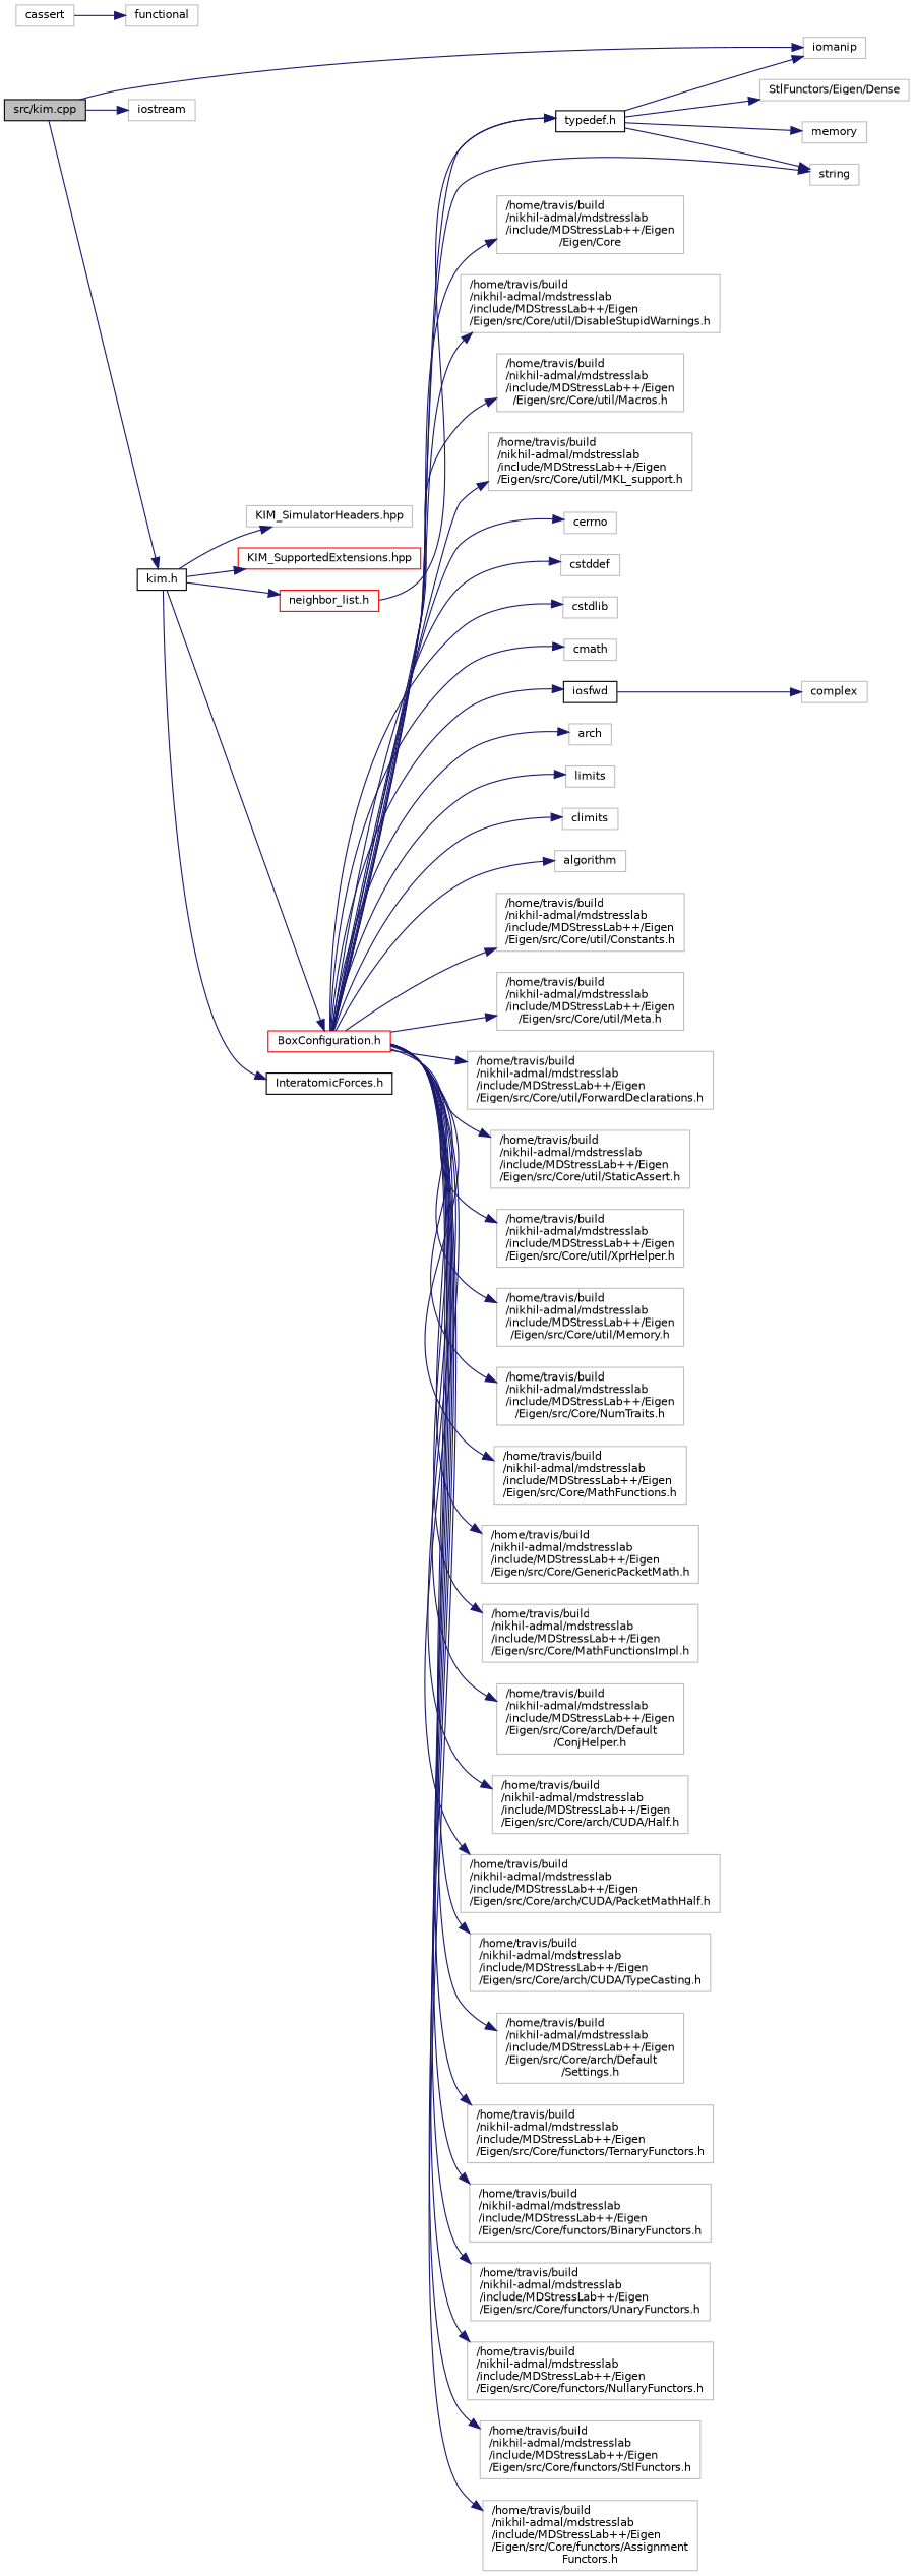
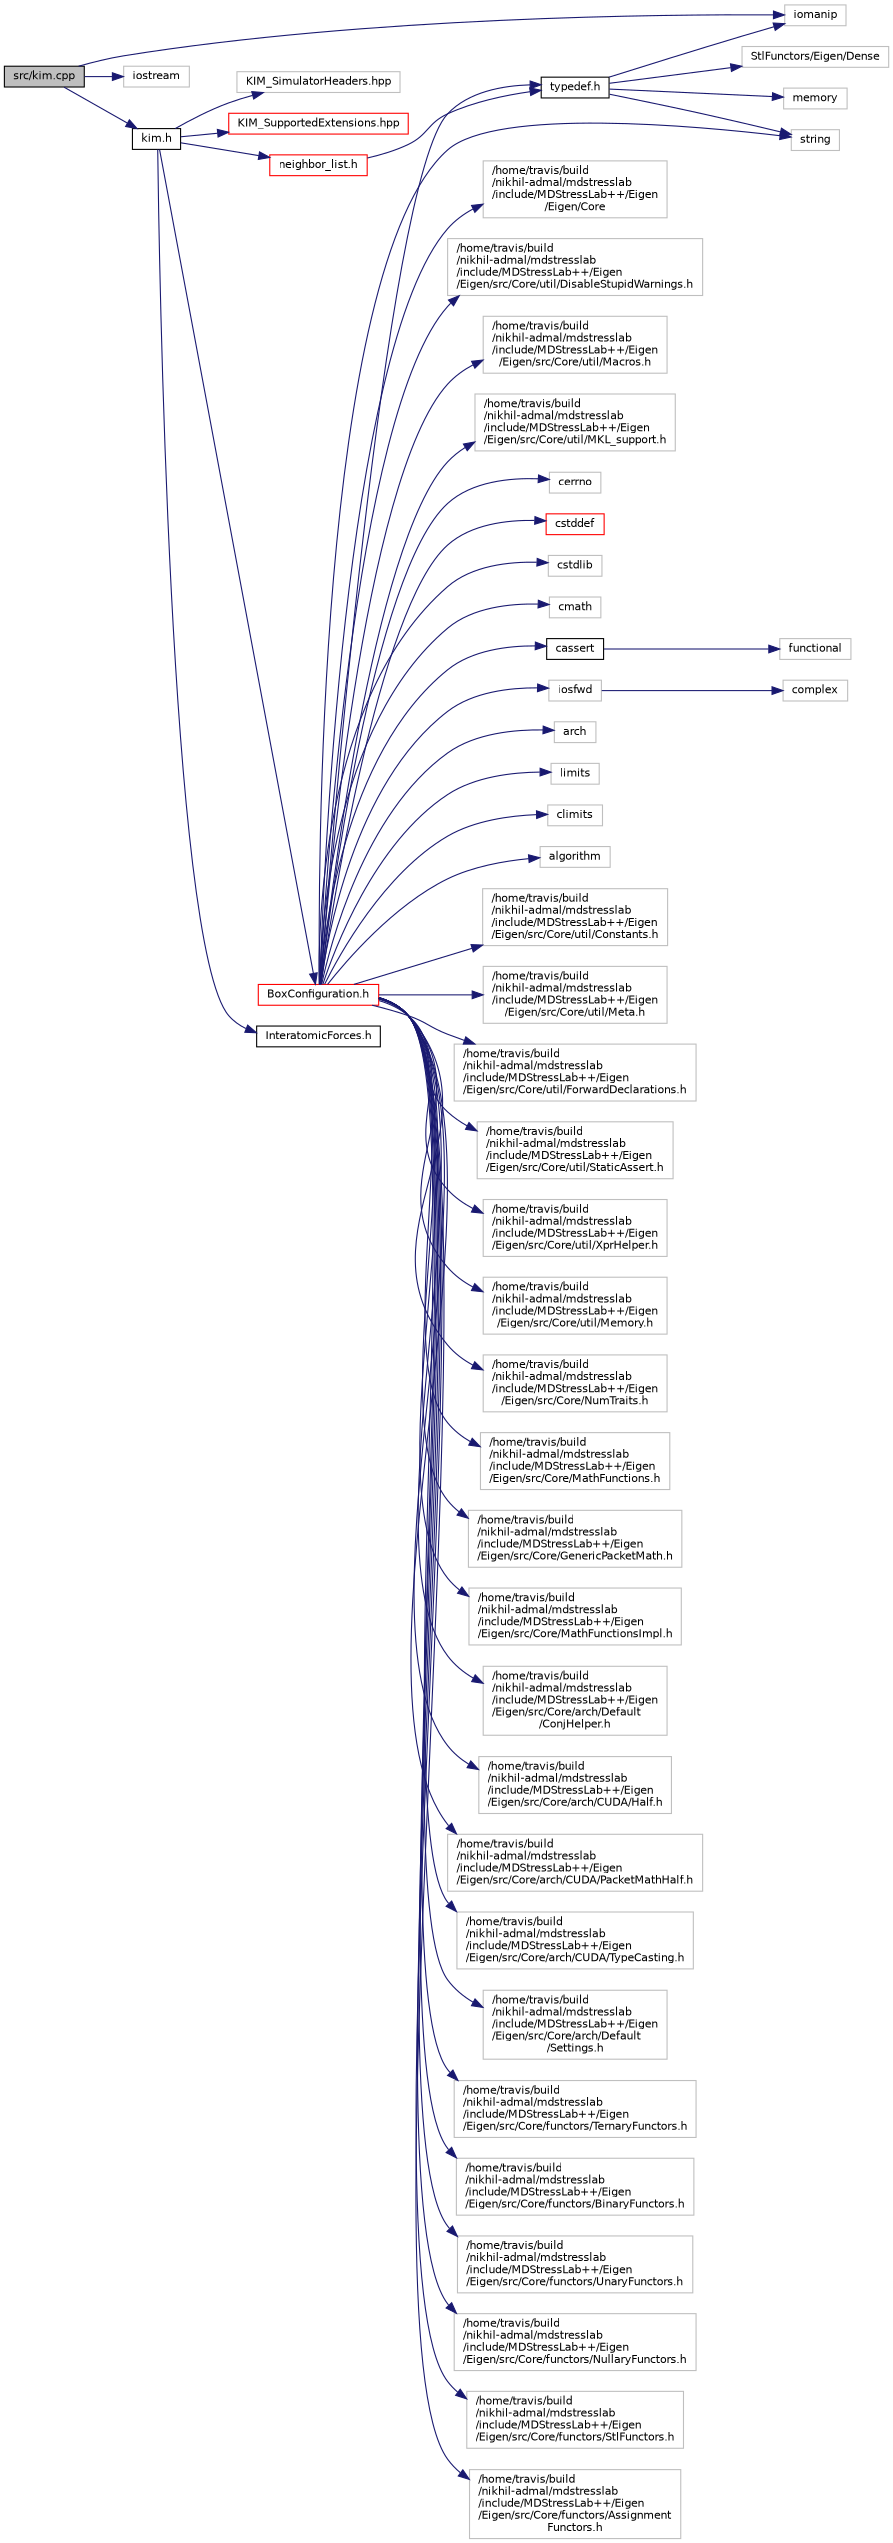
  digraph {
    rankdir=LR
    node [color=grey75 fillcolor=white fontname=Helvetica fontsize=10 shape=record style=filled]
    edge [color=midnightblue fontname=Helvetica fontsize=10 labelfontname=Helvetica labelfontsize=10 style=solid]
    n1 [color=black fillcolor=grey75 fontcolor=black height=0.2 label="src/kim.cpp" width=0.4]
    n2 [height=0.2 label=iomanip width=0.4]
    n3 [height=0.2 label=iostream width=0.4]
    n4 [color=black height=0.2 label="kim.h" width=0.4]
    n5 [height=0.2 label="KIM_SimulatorHeaders.hpp" width=0.4]
    n6 [color=red height=0.2 label="KIM_SupportedExtensions.hpp" width=0.4]
    n7 [color=red height=0.2 label="BoxConfiguration.h" width=0.4]
    n8 [color=red height=0.2 label="neighbor_list.h" width=0.4]
    n9 [color=black height=0.2 label="InteratomicForces.h" width=0.4]
    n10 [color=black height=0.2 label="typedef.h" width=0.4]
    n11 [height=0.2 label=string width=0.4]
    n12 [height=0.2 label="StlFunctors/Eigen/Dense" width=0.4]
    n13 [height=0.2 label=memory width=0.4]
    n14 [height=0.2 label="/home/travis/build\l/nikhil-admal/mdstresslab\l/include/MDStressLab++/Eigen\l/Eigen/Core" width=0.4]
    n15 [height=0.2 label="/home/travis/build\l/nikhil-admal/mdstresslab\l/include/MDStressLab++/Eigen\l/Eigen/src/Core/util/DisableStupidWarnings.h" width=0.4]
    n16 [height=0.2 label="/home/travis/build\l/nikhil-admal/mdstresslab\l/include/MDStressLab++/Eigen\l/Eigen/src/Core/util/Macros.h" width=0.4]
    n17 [height=0.2 label="/home/travis/build\l/nikhil-admal/mdstresslab\l/include/MDStressLab++/Eigen\l/Eigen/src/Core/util/MKL_support.h" width=0.4]
    n18 [height=0.2 label=cerrno width=0.4]
-   n19 [height=0.2 label=cstddef width=0.4]
+   n19 [color=red height=0.2 label=cstddef width=0.4]
    n20 [height=0.2 label=cstdlib width=0.4]
    n21 [height=0.2 label=cmath width=0.4]
-   n22 [height=0.2 label=cassert width=0.4]
-   n23 [color=black height=0.2 label=iosfwd width=0.4]
+   n22 [color=black height=0.2 label=cassert width=0.4]
+   n23 [height=0.2 label=iosfwd width=0.4]
    n24 [height=0.2 label=arch width=0.4]
    n25 [height=0.2 label=limits width=0.4]
    n26 [height=0.2 label=climits width=0.4]
    n27 [height=0.2 label=algorithm width=0.4]
    n28 [height=0.2 label="/home/travis/build\l/nikhil-admal/mdstresslab\l/include/MDStressLab++/Eigen\l/Eigen/src/Core/util/Constants.h" width=0.4]
    n29 [height=0.2 label="/home/travis/build\l/nikhil-admal/mdstresslab\l/include/MDStressLab++/Eigen\l/Eigen/src/Core/util/Meta.h" width=0.4]
    n30 [height=0.2 label="/home/travis/build\l/nikhil-admal/mdstresslab\l/include/MDStressLab++/Eigen\l/Eigen/src/Core/util/ForwardDeclarations.h" width=0.4]
    n31 [height=0.2 label="/home/travis/build\l/nikhil-admal/mdstresslab\l/include/MDStressLab++/Eigen\l/Eigen/src/Core/util/StaticAssert.h" width=0.4]
    n32 [height=0.2 label="/home/travis/build\l/nikhil-admal/mdstresslab\l/include/MDStressLab++/Eigen\l/Eigen/src/Core/util/XprHelper.h" width=0.4]
    n33 [height=0.2 label="/home/travis/build\l/nikhil-admal/mdstresslab\l/include/MDStressLab++/Eigen\l/Eigen/src/Core/util/Memory.h" width=0.4]
    n34 [height=0.2 label="/home/travis/build\l/nikhil-admal/mdstresslab\l/include/MDStressLab++/Eigen\l/Eigen/src/Core/NumTraits.h" width=0.4]
    n35 [height=0.2 label="/home/travis/build\l/nikhil-admal/mdstresslab\l/include/MDStressLab++/Eigen\l/Eigen/src/Core/MathFunctions.h" width=0.4]
    n36 [height=0.2 label="/home/travis/build\l/nikhil-admal/mdstresslab\l/include/MDStressLab++/Eigen\l/Eigen/src/Core/GenericPacketMath.h" width=0.4]
    n37 [height=0.2 label="/home/travis/build\l/nikhil-admal/mdstresslab\l/include/MDStressLab++/Eigen\l/Eigen/src/Core/MathFunctionsImpl.h" width=0.4]
    n38 [height=0.2 label="/home/travis/build\l/nikhil-admal/mdstresslab\l/include/MDStressLab++/Eigen\l/Eigen/src/Core/arch/Default\l/ConjHelper.h" width=0.4]
    n39 [height=0.2 label="/home/travis/build\l/nikhil-admal/mdstresslab\l/include/MDStressLab++/Eigen\l/Eigen/src/Core/arch/CUDA/Half.h" width=0.4]
    n40 [height=0.2 label="/home/travis/build\l/nikhil-admal/mdstresslab\l/include/MDStressLab++/Eigen\l/Eigen/src/Core/arch/CUDA/PacketMathHalf.h" width=0.4]
    n41 [height=0.2 label="/home/travis/build\l/nikhil-admal/mdstresslab\l/include/MDStressLab++/Eigen\l/Eigen/src/Core/arch/CUDA/TypeCasting.h" width=0.4]
    n42 [height=0.2 label="/home/travis/build\l/nikhil-admal/mdstresslab\l/include/MDStressLab++/Eigen\l/Eigen/src/Core/arch/Default\l/Settings.h" width=0.4]
    n43 [height=0.2 label="/home/travis/build\l/nikhil-admal/mdstresslab\l/include/MDStressLab++/Eigen\l/Eigen/src/Core/functors/TernaryFunctors.h" width=0.4]
    n44 [height=0.2 label="/home/travis/build\l/nikhil-admal/mdstresslab\l/include/MDStressLab++/Eigen\l/Eigen/src/Core/functors/BinaryFunctors.h" width=0.4]
    n45 [height=0.2 label="/home/travis/build\l/nikhil-admal/mdstresslab\l/include/MDStressLab++/Eigen\l/Eigen/src/Core/functors/UnaryFunctors.h" width=0.4]
    n46 [height=0.2 label="/home/travis/build\l/nikhil-admal/mdstresslab\l/include/MDStressLab++/Eigen\l/Eigen/src/Core/functors/NullaryFunctors.h" width=0.4]
    n47 [height=0.2 label="/home/travis/build\l/nikhil-admal/mdstresslab\l/include/MDStressLab++/Eigen\l/Eigen/src/Core/functors/StlFunctors.h" width=0.4]
    n48 [height=0.2 label="/home/travis/build\l/nikhil-admal/mdstresslab\l/include/MDStressLab++/Eigen\l/Eigen/src/Core/functors/Assignment\lFunctors.h" width=0.4]
    n49 [height=0.2 label=complex width=0.4]
    n50 [height=0.2 label=functional width=0.4]
    n1 -> n2
    n1 -> n3
    n1 -> n4
    n4 -> n5
    n4 -> n6
    n4 -> n7
    n4 -> n8
    n4 -> n9
    n7 -> n10
    n7 -> n11
    n7 -> n14
    n7 -> n15
    n7 -> n16
    n7 -> n17
    n7 -> n18
    n7 -> n19
    n7 -> n20
    n7 -> n21
+   n7 -> n22
    n7 -> n23
    n7 -> n24
    n7 -> n25
    n7 -> n26
    n7 -> n27
    n7 -> n28
    n7 -> n29
    n7 -> n30
    n7 -> n31
    n7 -> n32
    n7 -> n33
    n7 -> n34
    n7 -> n35
    n7 -> n36
    n7 -> n37
    n7 -> n38
    n7 -> n39
    n7 -> n40
    n7 -> n41
    n7 -> n42
    n7 -> n43
    n7 -> n44
    n7 -> n45
    n7 -> n46
    n7 -> n47
    n7 -> n48
    n8 -> n10
    n10 -> n2
    n10 -> n11
    n10 -> n12
    n10 -> n13
    n22 -> n50
    n23 -> n49
  }
